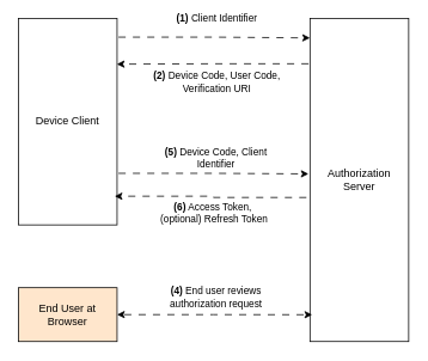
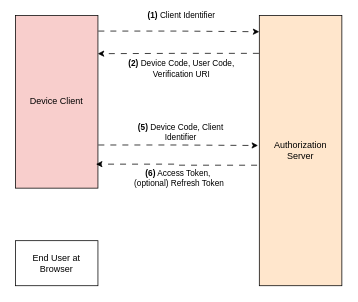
  <mxCell id="0" />
  <mxCell id="1" parent="0" />
- <mxCell id="2" value="Device Client" style="rounded=0;whiteSpace=wrap;html=1;rotation=0;points=[[0,0,0,0,0],[0,0.25,0,0,0],[0,0.33,0,0,0],[0,0.5,0,0,0],[0,0.67,0,0,0],[0,0.75,0,0,0],[0,1,0,0,0],[0.25,0,0,0,0],[0.25,1,0,0,0],[0.5,0,0,0,0],[0.5,1,0,0,0],[0.75,0,0,0,0],[0.75,1,0,0,0],[1,0,0,0,0],[1,0.09,0,0,0],[1,0.16,0,0,0],[1,0.42,0,0,0],[1,0.64,0,0,0],[1,0.75,0,0,0],[1,1,0,0,0]];" vertex="1" parent="1"><mxGeometry x="20" y="20" width="110" height="230" as="geometry" /></mxCell>
- <mxCell id="3" value="End User at Browser" style="rounded=0;whiteSpace=wrap;html=1;rotation=0;fillColor=#ffe6cc;" vertex="1" parent="1"><mxGeometry x="20" y="320" width="110" height="60" as="geometry" /></mxCell>
- <mxCell id="4" value="Authorization Server" style="rounded=0;whiteSpace=wrap;html=1;rotation=0;points=[[0,0,0,0,0],[0,0.06,0,0,0],[0,0.14,0,0,0],[0,0.34,0,0,0],[0,0.42,0,0,0],[0,0.82,0,0,0],[0,1,0,0,0],[0.25,0,0,0,0],[0.25,1,0,0,0],[0.5,0,0,0,0],[0.5,1,0,0,0],[0.75,0,0,0,0],[0.75,1,0,0,0],[1,0,0,0,0],[1,0.25,0,0,0],[1,0.5,0,0,0],[1,0.75,0,0,0],[1,1,0,0,0]];" vertex="1" parent="1"><mxGeometry x="345" y="20" width="110" height="360" as="geometry" /></mxCell>
+ <mxCell id="2" value="Device Client" style="rounded=0;whiteSpace=wrap;html=1;rotation=0;points=[[0,0,0,0,0],[0,0.25,0,0,0],[0,0.33,0,0,0],[0,0.5,0,0,0],[0,0.67,0,0,0],[0,0.75,0,0,0],[0,1,0,0,0],[0.25,0,0,0,0],[0.25,1,0,0,0],[0.5,0,0,0,0],[0.5,1,0,0,0],[0.75,0,0,0,0],[0.75,1,0,0,0],[1,0,0,0,0],[1,0.09,0,0,0],[1,0.16,0,0,0],[1,0.42,0,0,0],[1,0.64,0,0,0],[1,0.75,0,0,0],[1,1,0,0,0]];fillColor=#f8cecc;" vertex="1" parent="1"><mxGeometry x="20" y="20" width="110" height="230" as="geometry" /></mxCell>
+ <mxCell id="3" value="End User at Browser" style="rounded=0;whiteSpace=wrap;html=1;rotation=0;" vertex="1" parent="1"><mxGeometry x="20" y="320" width="110" height="60" as="geometry" /></mxCell>
+ <mxCell id="4" value="Authorization Server" style="rounded=0;whiteSpace=wrap;html=1;rotation=0;points=[[0,0,0,0,0],[0,0.06,0,0,0],[0,0.14,0,0,0],[0,0.34,0,0,0],[0,0.42,0,0,0],[0,0.82,0,0,0],[0,1,0,0,0],[0.25,0,0,0,0],[0.25,1,0,0,0],[0.5,0,0,0,0],[0.5,1,0,0,0],[0.75,0,0,0,0],[0.75,1,0,0,0],[1,0,0,0,0],[1,0.25,0,0,0],[1,0.5,0,0,0],[1,0.75,0,0,0],[1,1,0,0,0]];fillColor=#ffe6cc;" vertex="1" parent="1"><mxGeometry x="345" y="20" width="110" height="360" as="geometry" /></mxCell>
  <mxCell id="5" style="edgeStyle=orthogonalEdgeStyle;rounded=0;orthogonalLoop=1;jettySize=auto;html=1;exitX=1;exitY=0.09;exitDx=0;exitDy=0;exitPerimeter=0;entryX=0;entryY=0.06;entryDx=0;entryDy=0;entryPerimeter=0;dashed=1;dashPattern=8 8;flowAnimation=1;" edge="1" parent="1" source="2" target="4"><mxGeometry relative="1" as="geometry" /></mxCell>
  <mxCell id="6" value="&lt;b&gt;(1) &lt;/b&gt;Client Identifier" style="edgeLabel;html=1;align=center;verticalAlign=middle;resizable=0;points=[];" vertex="1" connectable="0" parent="5"><mxGeometry x="0.144" y="6" relative="1" as="geometry"><mxPoint x="-12" y="-16" as="offset" /></mxGeometry></mxCell>
  <mxCell id="7" style="edgeStyle=orthogonalEdgeStyle;rounded=0;orthogonalLoop=1;jettySize=auto;html=1;exitX=0;exitY=0.14;exitDx=0;exitDy=0;exitPerimeter=0;entryX=0.998;entryY=0.221;entryDx=0;entryDy=0;entryPerimeter=0;dashed=1;dashPattern=8 8;flowAnimation=1;" edge="1" parent="1" source="4" target="2"><mxGeometry relative="1" as="geometry"><mxPoint x="130" y="57" as="targetPoint" /></mxGeometry></mxCell>
  <mxCell id="8" value="&lt;b&gt;(2) &lt;/b&gt;Device Code, User Code,&lt;div&gt;Verification URI&lt;/div&gt;" style="edgeLabel;html=1;align=center;verticalAlign=middle;resizable=0;points=[];" vertex="1" connectable="0" parent="7"><mxGeometry x="-0.134" y="-3" relative="1" as="geometry"><mxPoint x="-12" y="23" as="offset" /></mxGeometry></mxCell>
  <mxCell id="9" style="edgeStyle=orthogonalEdgeStyle;rounded=0;orthogonalLoop=1;jettySize=auto;html=1;exitX=1;exitY=0.75;exitDx=0;exitDy=0;exitPerimeter=0;entryX=-0.015;entryY=0.481;entryDx=0;entryDy=0;entryPerimeter=0;dashed=1;dashPattern=8 8;flowAnimation=1;" edge="1" parent="1" source="2" target="4"><mxGeometry relative="1" as="geometry" /></mxCell>
  <mxCell id="10" value="&lt;b&gt;(5)&lt;/b&gt; Device Code, Client&lt;div&gt;Identifier&lt;/div&gt;" style="edgeLabel;html=1;align=center;verticalAlign=middle;resizable=0;points=[];" vertex="1" connectable="0" parent="9"><mxGeometry x="-0.194" relative="1" as="geometry"><mxPoint x="23" y="-17" as="offset" /></mxGeometry></mxCell>
  <mxCell id="11" style="edgeStyle=orthogonalEdgeStyle;rounded=0;orthogonalLoop=1;jettySize=auto;html=1;exitX=-0.022;exitY=0.554;exitDx=0;exitDy=0;exitPerimeter=0;entryX=0.976;entryY=0.861;entryDx=0;entryDy=0;entryPerimeter=0;dashed=1;dashPattern=8 8;flowAnimation=1;" edge="1" parent="1" source="4" target="2"><mxGeometry relative="1" as="geometry" /></mxCell>
  <mxCell id="12" value="&lt;b&gt;(6)&lt;/b&gt; Access Token,&amp;nbsp;&lt;div&gt;(optional) Refresh Token&lt;/div&gt;" style="edgeLabel;html=1;align=center;verticalAlign=middle;resizable=0;points=[];" vertex="1" connectable="0" parent="11"><mxGeometry x="0.165" y="-5" relative="1" as="geometry"><mxPoint x="20" y="23" as="offset" /></mxGeometry></mxCell>
- <mxCell id="13" style="edgeStyle=orthogonalEdgeStyle;rounded=0;orthogonalLoop=1;jettySize=auto;html=1;exitX=1;exitY=0.5;exitDx=0;exitDy=0;entryX=0.022;entryY=0.917;entryDx=0;entryDy=0;entryPerimeter=0;dashed=1;dashPattern=8 8;flowAnimation=1;startArrow=classic;startFill=1;" edge="1" parent="1" source="3" target="4"><mxGeometry relative="1" as="geometry" /></mxCell>
- <mxCell id="14" value="&lt;b&gt;(4) &lt;/b&gt;End user reviews&lt;div&gt;authorization request&lt;/div&gt;" style="edgeLabel;html=1;align=center;verticalAlign=middle;resizable=0;points=[];" vertex="1" connectable="0" parent="13"><mxGeometry x="-0.183" relative="1" as="geometry"><mxPoint x="20" y="-20" as="offset" /></mxGeometry></mxCell>
